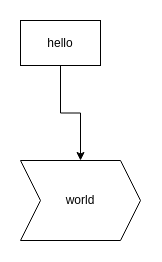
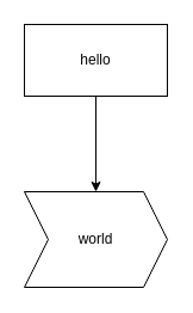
  <mxCell id="0" />
  <mxCell id="1" parent="0" />
  <mxCell id="2" value="" style="edgeStyle=orthogonalEdgeStyle;rounded=0;orthogonalLoop=1;jettySize=auto;html=1;" edge="1" parent="1" source="3" target="4"><mxGeometry relative="1" as="geometry" /></mxCell>
- <mxCell id="3" value="hello" style="rounded=0;whiteSpace=wrap;html=1;" vertex="1" parent="1"><mxGeometry x="20" y="20" width="80" height="45" as="geometry" /></mxCell>
+ <mxCell id="3" value="hello" style="rounded=0;whiteSpace=wrap;html=1;" vertex="1" parent="1"><mxGeometry x="20" y="20" width="120" height="60" as="geometry" /></mxCell>
  <mxCell id="4" value="world" style="shape=step;perimeter=stepPerimeter;whiteSpace=wrap;html=1;fixedSize=1;rounded=0;" vertex="1" parent="1"><mxGeometry x="20" y="160" width="120" height="80" as="geometry" /></mxCell>
